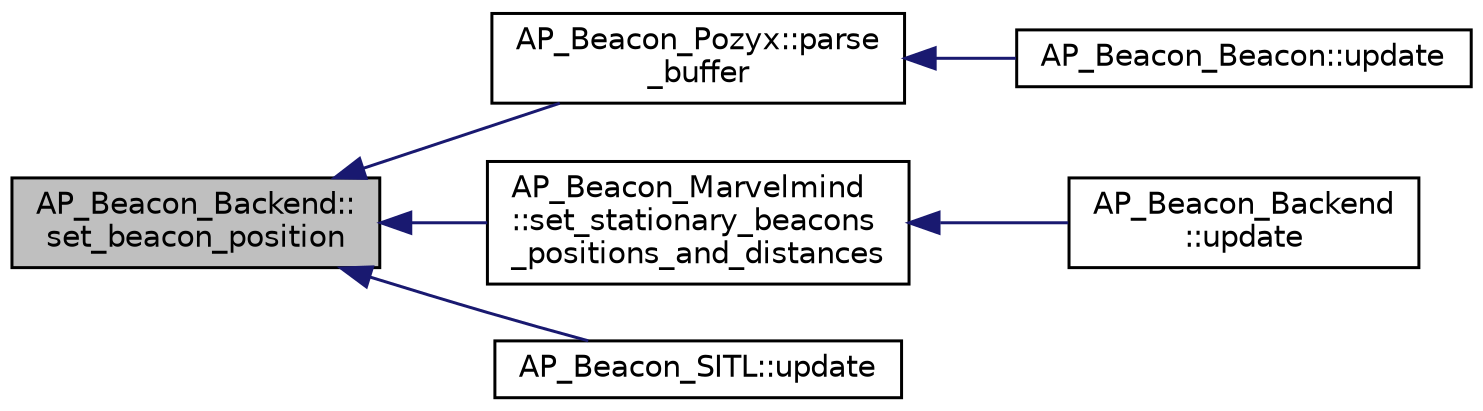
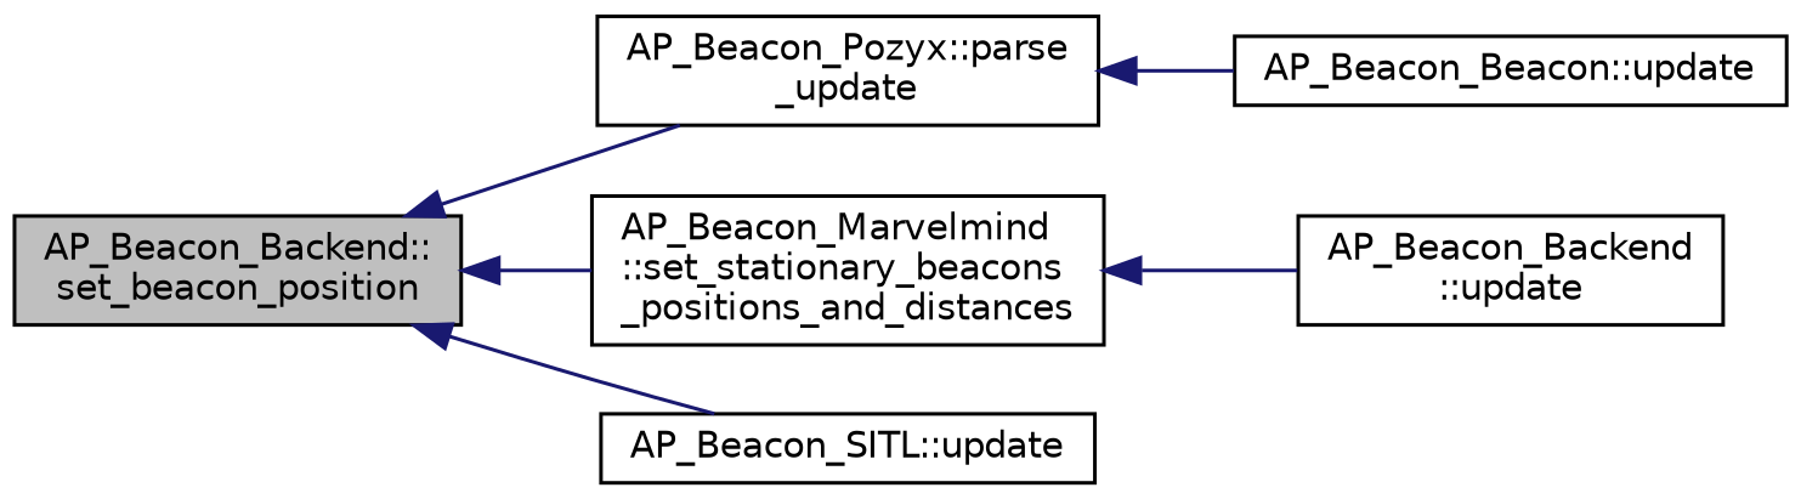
  digraph {
    rankdir=LR
    node [color=black fillcolor=white fontname=Helvetica fontsize=10 shape=record style=filled]
    edge [color=midnightblue dir=back fontname=Helvetica fontsize=10 labelfontname=Helvetica labelfontsize=10 style=solid]
    n1 [fillcolor=grey75 fontcolor=black height=0.2 label="AP_Beacon_Backend::\lset_beacon_position" width=0.4]
-   n2 [height=0.2 label="AP_Beacon_Pozyx::parse\l_buffer" width=0.4]
+   n2 [height=0.2 label="AP_Beacon_Pozyx::parse\l_update" width=0.4]
    n3 [height=0.2 label="AP_Beacon_Marvelmind\l::set_stationary_beacons\l_positions_and_distances" width=0.4]
    n4 [height=0.2 label="AP_Beacon_SITL::update" width=0.4]
    n5 [height=0.2 label="AP_Beacon_Beacon::update" width=0.4]
    n6 [height=0.2 label="AP_Beacon_Backend\l::update" width=0.4]
    n1 -> n2
    n1 -> n3
    n1 -> n4
    n2 -> n5
    n3 -> n6
  }
